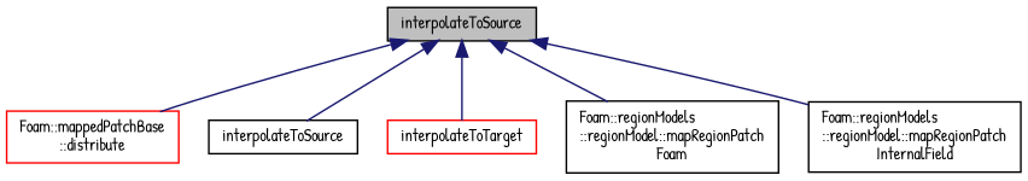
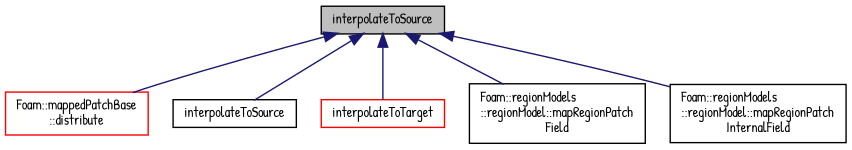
  digraph {
    rankdir=TB
    fontname="Patrick Hand"
    node [color=black fontname="Patrick Hand" fontsize=10 shape=record]
    edge [color=midnightblue dir=back fontname="Patrick Hand" fontsize=10 labelfontname=FreeSans labelfontsize=10 style=solid]
    n1 [fillcolor=grey75 fontcolor=black height=0.2 label=interpolateToSource style=filled width=0.4]
    n2 [color=red height=0.2 label="Foam::mappedPatchBase\l::distribute" width=0.4]
    n3 [height=0.2 label=interpolateToSource width=0.4]
    n4 [color=red height=0.2 label=interpolateToTarget width=0.4]
-   n5 [height=0.2 label="Foam::regionModels\l::regionModel::mapRegionPatch\lFoam" width=0.4]
+   n5 [height=0.2 label="Foam::regionModels\l::regionModel::mapRegionPatch\lField" width=0.4]
    n6 [height=0.2 label="Foam::regionModels\l::regionModel::mapRegionPatch\lInternalField" width=0.4]
    n1 -> n2
    n1 -> n3
    n1 -> n4
    n1 -> n5
    n1 -> n6
  }
